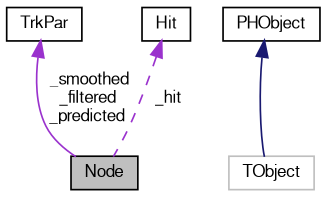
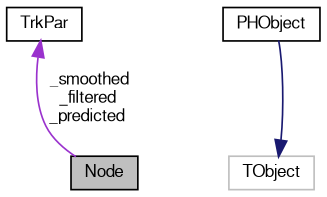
  digraph {
    node [color=black fontname=FreeSans fontsize=10 shape=record]
    edge [color=darkorchid3 dir=back fontname=FreeSans fontsize=10 labelfontname=FreeSans labelfontsize=10 style=solid]
    n1 [fillcolor=grey75 fontcolor=black height=0.2 label="Node" style=filled width=0.4]
    n2 [height=0.2 label=TrkPar width=0.4]
-   n3 [height=0.2 label=Hit width=0.4]
    n4 [height=0.2 label=PHObject width=0.4]
    n5 [color=grey75 height=0.2 label=TObject width=0.4]
    n2 -> n1 [label=" _smoothed\n_filtered\n_predicted"]
-   n3 -> n1 [label=" _hit" style=dashed]
-   n4 -> n5 [color=midnightblue]
+   n5 -> n4 [color=midnightblue]
  }
